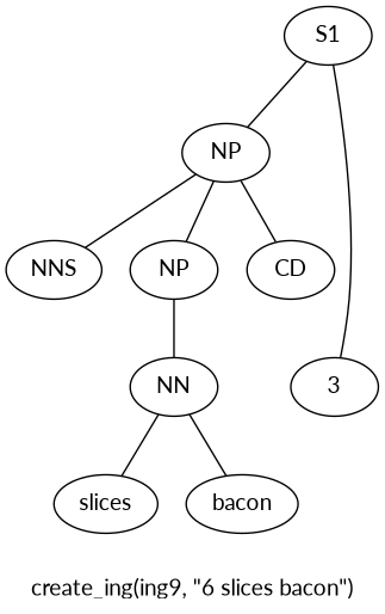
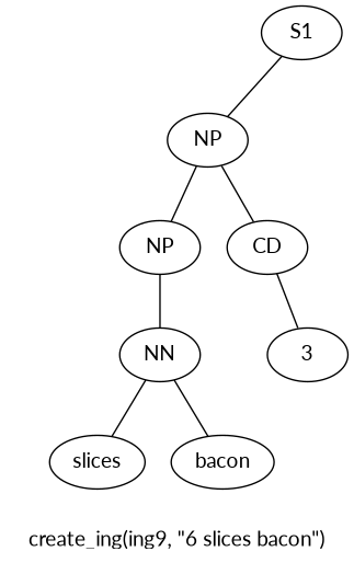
  graph {
    fontname=Lato
    label="create_ing(ing9, \"6 slices bacon\")"
    node [fontname=Lato]
    edge [fontname=Lato]
    n1 [label=S1]
    n2 [label=NP]
    n3 [label=CD]
-   n4 [label=NNS]
    n5 [label=NP]
    n6 [label=3]
    n7 [label=NN]
    n8 [label=slices]
    n9 [label=bacon]
    n1 -- n2
    n2 -- n3
-   n2 -- n4
    n2 -- n5
-   n1 -- n6
+   n3 -- n6
    n5 -- n7
    n7 -- n8
    n7 -- n9
  }
